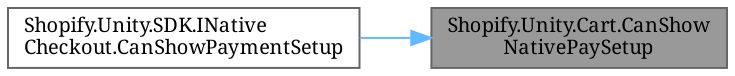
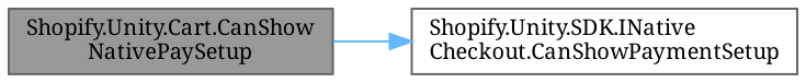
  digraph {
    rankdir=LR
    fontname="Noto Serif"
    node [fontname="Noto Serif" fontsize=10 shape=box style=filled]
    n1 [color=gray40 fillcolor=grey60 fontcolor=black height=0.2 label="Shopify.Unity.Cart.CanShow\lNativePaySetup" width=0.4]
    n2 [color=grey40 fillcolor=white height=0.2 label="Shopify.Unity.SDK.INative\lCheckout.CanShowPaymentSetup" width=0.4]
-   n2 -> n1 [color=steelblue1 fontname="Noto Serif" fontsize=10 labelfontname=Helvetica labelfontsize=10 style=solid]
+   n1 -> n2 [color=steelblue1 fontname="Noto Serif" fontsize=10 labelfontname=Helvetica labelfontsize=10 style=solid]
  }
